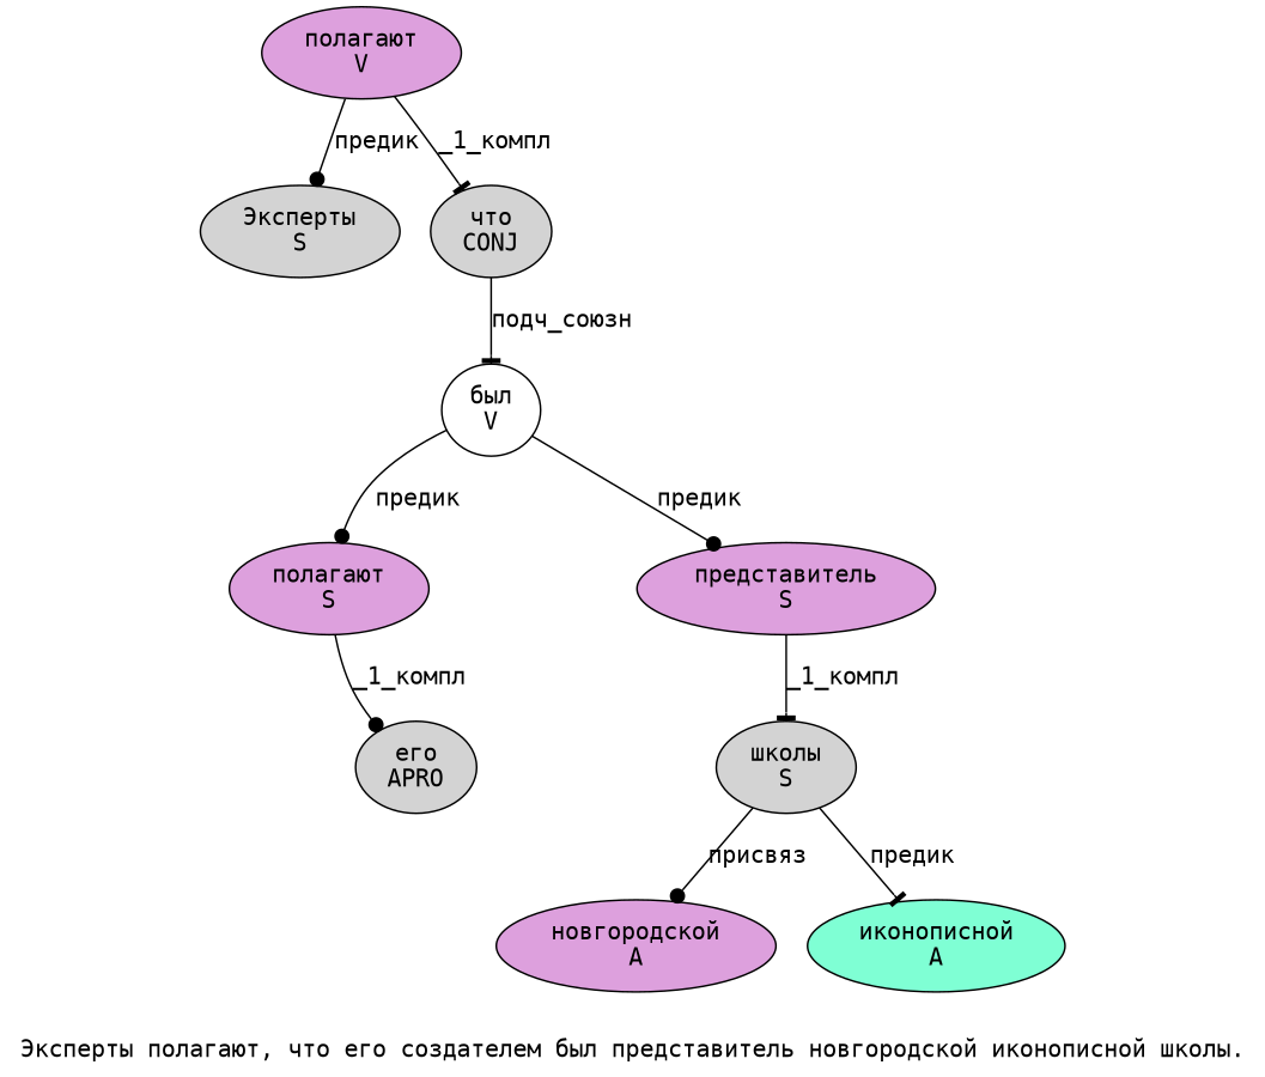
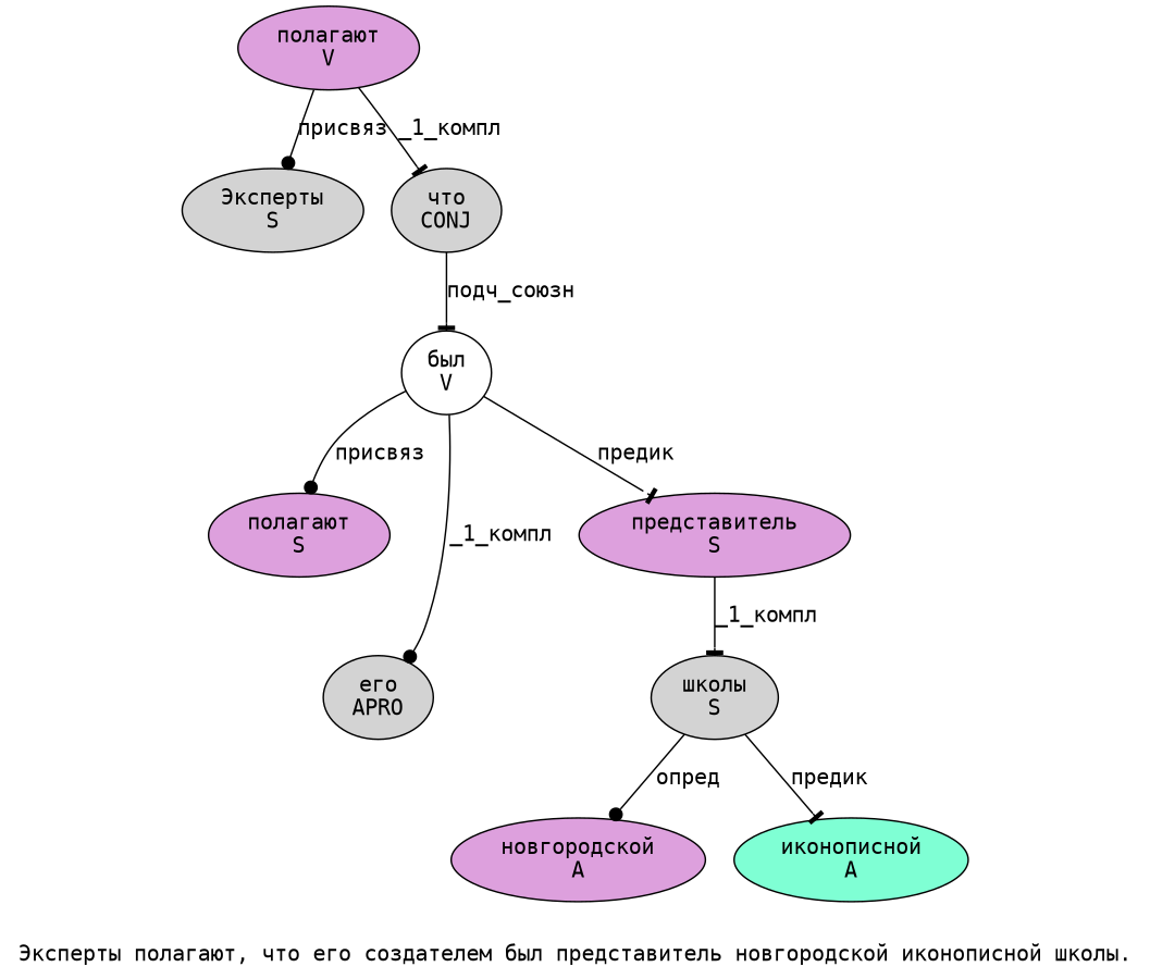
  digraph {
    fontname="DejaVu Sans Mono"
    label="Эксперты полагают, что его создателем был представитель новгородской иконописной школы."
    node [fillcolor=lightgrey fontname="DejaVu Sans Mono" penwidth=1 shape=ellipse style=filled]
    edge [arrowhead=dot fontname="DejaVu Sans Mono"]
    n1 [label="Эксперты\nS"]
    n2 [fillcolor=plum label="полагают\nV"]
    n3 [label="что\nCONJ"]
    n4 [fillcolor=white label="был\nV"]
    n5 [fillcolor=plum label="полагают\nS"]
    n6 [fillcolor=plum label="представитель\nS"]
    n7 [label="его\nAPRO"]
    n8 [label="школы\nS"]
    n9 [fillcolor=plum label="новгородской\nA"]
    n10 [fillcolor=aquamarine label="иконописной\nA"]
-   n2 -> n1 [label="предик"]
+   n2 -> n1 [label="присвяз"]
    n2 -> n3 [arrowhead=tee label="_1_компл"]
    n3 -> n4 [arrowhead=tee label="подч_союзн"]
-   n4 -> n5 [label="предик"]
-   n4 -> n6 [label="предик"]
-   n5 -> n7 [label="_1_компл"]
+   n4 -> n5 [label="присвяз"]
+   n4 -> n6 [arrowhead=tee label="предик"]
+   n4 -> n7 [label="_1_компл"]
    n6 -> n8 [arrowhead=tee label="_1_компл"]
-   n8 -> n9 [label="присвяз"]
+   n8 -> n9 [label="опред"]
    n8 -> n10 [arrowhead=tee label="предик"]
  }
